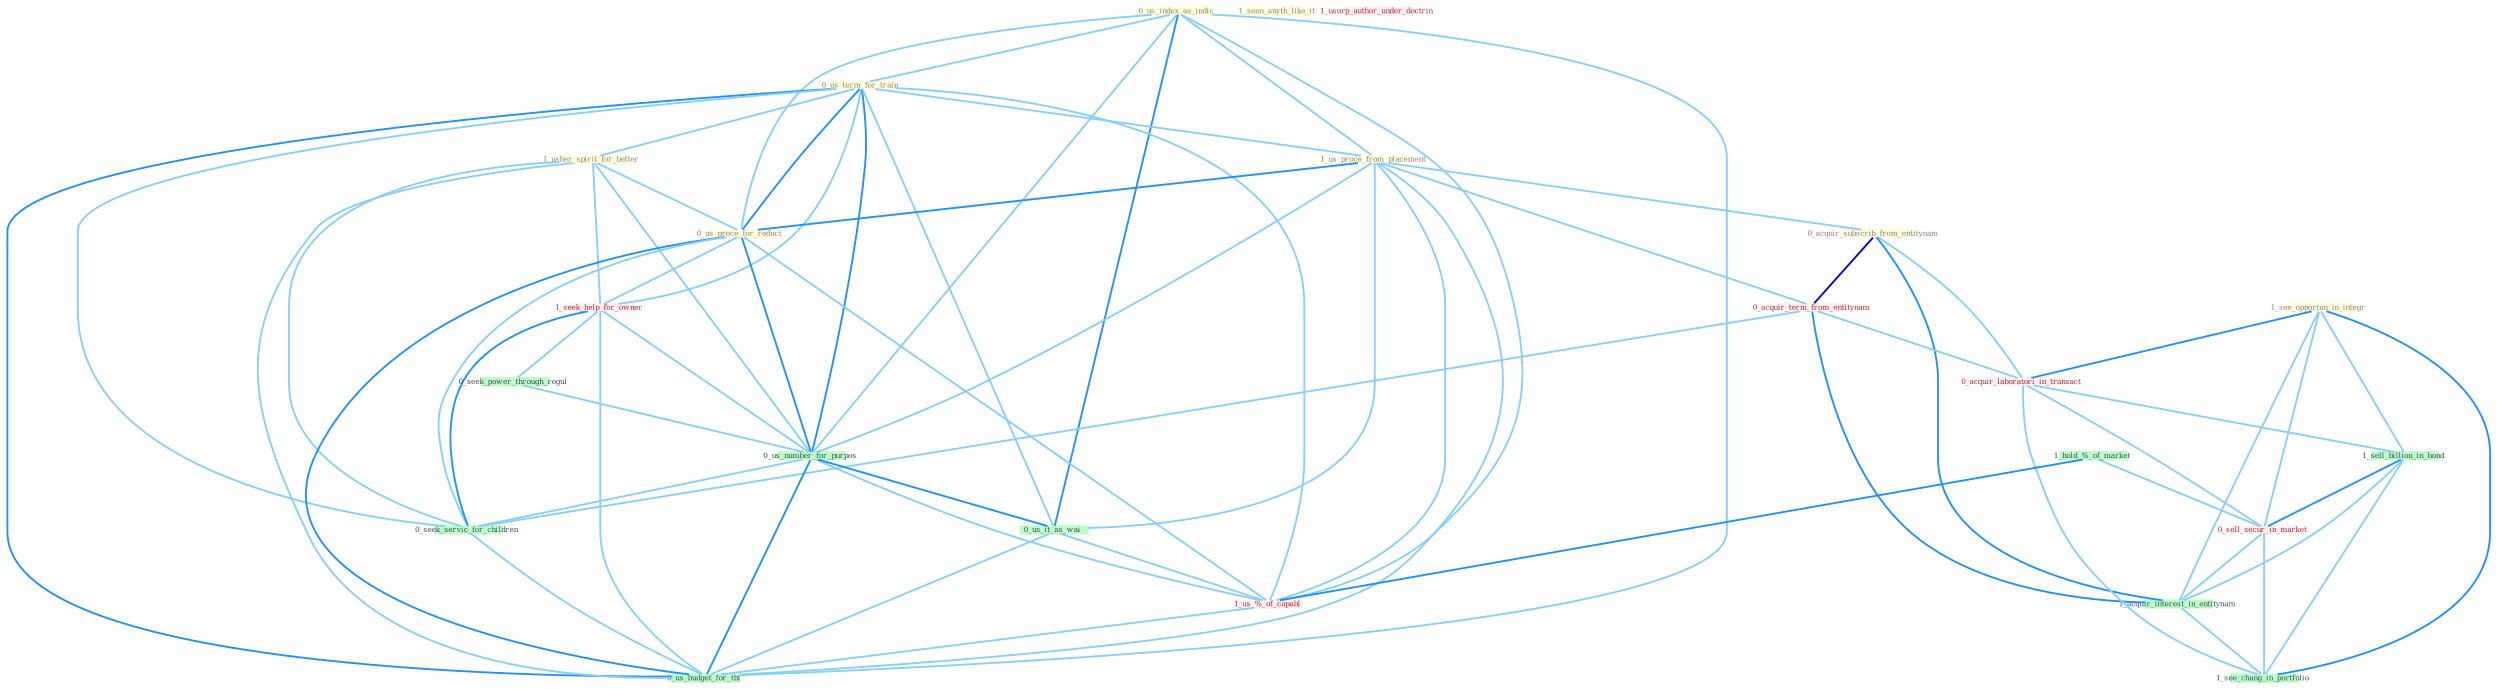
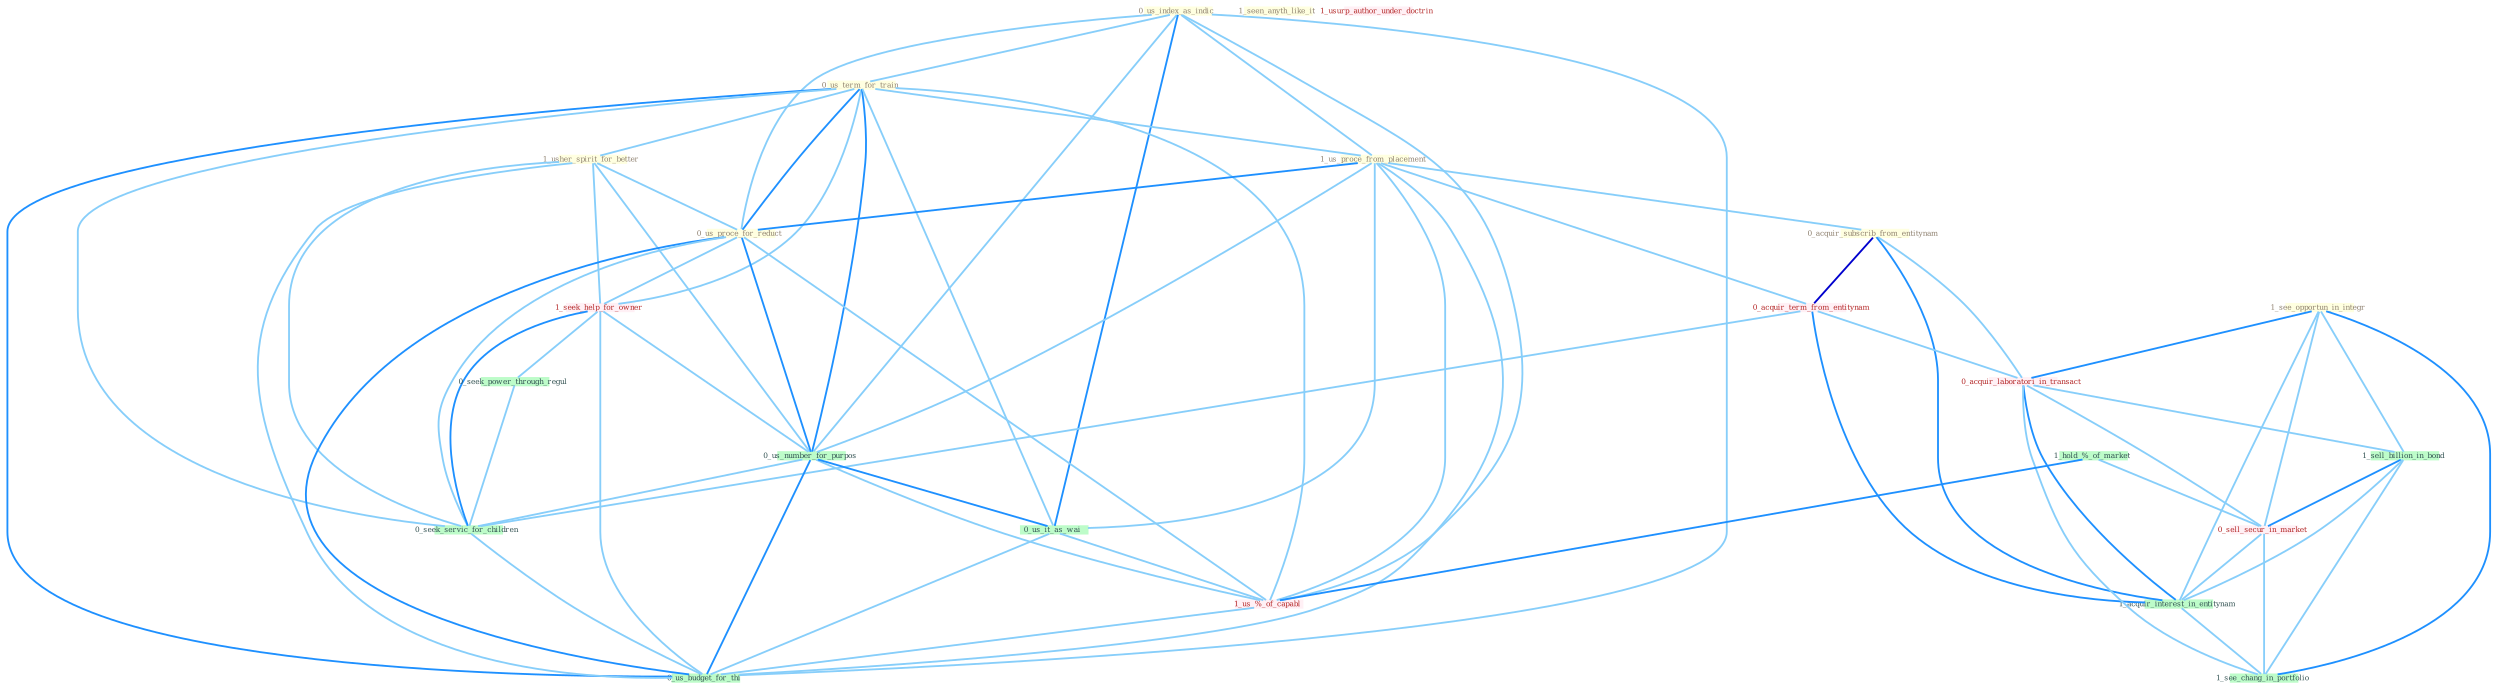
  graph {
    node [color="#BDFCC9" fixedsize=true fontcolor="#2f4f4f" fontsize=4 shape=polygon style=filled]
    edge [color="#87cefa" w=1]
    "0_us_index_as_indic " [color="#ffffe0" fontcolor="#8b7d6b" height=.06 width=.5]
    "0_us_term_for_train " [color="#ffffe0" fontcolor="#8b7d6b" height=.06 width=.5]
    "1_usher_spirit_for_better " [color="#ffffe0" fontcolor="#8b7d6b" height=.06 width=.5]
    "1_seen_anyth_like_it " [color="#ffffe0" fontcolor="#8b7d6b" height=.06 width=.5]
    "1_us_proce_from_placement " [color="#ffffe0" fontcolor="#8b7d6b" height=.06 width=.5]
    "0_acquir_subscrib_from_entitynam " [color="#ffffe0" fontcolor="#8b7d6b" height=.06 width=.5]
    "1_see_opportun_in_integr " [color="#ffffe0" fontcolor="#8b7d6b" height=.06 width=.5]
    "0_us_proce_for_reduct " [color="#ffffe0" fontcolor="#8b7d6b" height=.06 width=.5]
    "1_seek_help_for_owner " [color="#fff0f5" fontcolor="#b22222" height=.06 width=.5]
    n10 [color="#fff0f5" fontcolor="#b22222" height=.06 label="0_acquir_term_from_entitynam" width=.5]
    "0_acquir_laboratori_in_transact " [color="#fff0f5" fontcolor="#b22222" height=.06 width=.5]
    "1_usurp_author_under_doctrin " [color="#fff0f5" fontcolor="#b22222" height=.06 width=.5]
    "1_us_%_of_capabl " [color="#fff0f5" fontcolor="#b22222" height=.06 width=.5]
    "0_sell_secur_in_market " [color="#fff0f5" fontcolor="#b22222" height=.06 width=.5]
    "0_us_number_for_purpos " [height=.06 width=.5]
    "0_us_it_as_wai " [height=.06 width=.5]
    "0_us_budget_for_thi " [height=.06 width=.5]
    "0_seek_servic_for_children " [height=.06 width=.5]
    "1_acquir_interest_in_entitynam " [height=.06 width=.5]
    "1_sell_billion_in_bond " [height=.06 width=.5]
    "1_see_chang_in_portfolio " [height=.06 width=.5]
    "0_seek_power_through_regul " [height=.06 width=.5]
    "1_hold_%_of_market " [height=.06 width=.5]
    subgraph sub_1 {
      "0_us_index_as_indic "
      "0_us_term_for_train "
      "1_usher_spirit_for_better "
      "1_seen_anyth_like_it "
      "1_us_proce_from_placement "
      "0_acquir_subscrib_from_entitynam "
      "1_see_opportun_in_integr "
      "0_us_proce_for_reduct "
    }
    subgraph sub_2 {
      "1_seek_help_for_owner "
      n10
      "0_acquir_laboratori_in_transact "
      "1_usurp_author_under_doctrin "
      "1_us_%_of_capabl "
      "0_sell_secur_in_market "
    }
    "0_us_index_as_indic " -- "0_us_term_for_train "
    "0_us_index_as_indic " -- "1_us_proce_from_placement "
    "0_us_index_as_indic " -- "0_us_proce_for_reduct "
    "0_us_index_as_indic " -- "1_us_%_of_capabl "
    "0_us_index_as_indic " -- "0_us_number_for_purpos "
    "0_us_index_as_indic " -- "0_us_it_as_wai " [color="#1e90ff" w=2]
    "0_us_index_as_indic " -- "0_us_budget_for_thi "
    "0_us_term_for_train " -- "1_usher_spirit_for_better "
    "0_us_term_for_train " -- "1_us_proce_from_placement "
    "0_us_term_for_train " -- "0_us_proce_for_reduct " [color="#1e90ff" w=2]
    "0_us_term_for_train " -- "1_seek_help_for_owner "
    "0_us_term_for_train " -- "1_us_%_of_capabl "
    "0_us_term_for_train " -- "0_us_number_for_purpos " [color="#1e90ff" w=2]
    "0_us_term_for_train " -- "0_us_it_as_wai "
    "0_us_term_for_train " -- "0_us_budget_for_thi " [color="#1e90ff" w=2]
    "0_us_term_for_train " -- "0_seek_servic_for_children "
    "1_usher_spirit_for_better " -- "0_us_proce_for_reduct "
    "1_usher_spirit_for_better " -- "1_seek_help_for_owner "
    "1_usher_spirit_for_better " -- "0_us_number_for_purpos "
    "1_usher_spirit_for_better " -- "0_us_budget_for_thi "
    "1_usher_spirit_for_better " -- "0_seek_servic_for_children "
    "1_us_proce_from_placement " -- "0_acquir_subscrib_from_entitynam "
    "1_us_proce_from_placement " -- "0_us_proce_for_reduct " [color="#1e90ff" w=2]
    "1_us_proce_from_placement " -- n10
    "1_us_proce_from_placement " -- "1_us_%_of_capabl "
    "1_us_proce_from_placement " -- "0_us_number_for_purpos "
    "1_us_proce_from_placement " -- "0_us_it_as_wai "
    "1_us_proce_from_placement " -- "0_us_budget_for_thi "
    "0_acquir_subscrib_from_entitynam " -- n10 [color="#0000cd" w=3]
    "0_acquir_subscrib_from_entitynam " -- "0_acquir_laboratori_in_transact "
    "0_acquir_subscrib_from_entitynam " -- "1_acquir_interest_in_entitynam " [color="#1e90ff" w=2]
    "1_see_opportun_in_integr " -- "0_acquir_laboratori_in_transact " [color="#1e90ff"]
    "1_see_opportun_in_integr " -- "0_sell_secur_in_market "
    "1_see_opportun_in_integr " -- "1_acquir_interest_in_entitynam "
    "1_see_opportun_in_integr " -- "1_sell_billion_in_bond "
    "1_see_opportun_in_integr " -- "1_see_chang_in_portfolio " [color="#1e90ff" w=2]
    "0_us_proce_for_reduct " -- "1_seek_help_for_owner "
    "0_us_proce_for_reduct " -- "1_us_%_of_capabl "
    "0_us_proce_for_reduct " -- "0_us_number_for_purpos " [color="#1e90ff" w=2]
    "0_us_proce_for_reduct " -- "0_us_budget_for_thi " [color="#1e90ff" w=2]
    "0_us_proce_for_reduct " -- "0_seek_servic_for_children "
    "1_seek_help_for_owner " -- "0_us_number_for_purpos "
    "1_seek_help_for_owner " -- "0_us_budget_for_thi "
    "1_seek_help_for_owner " -- "0_seek_servic_for_children " [color="#1e90ff" w=2]
    "1_seek_help_for_owner " -- "0_seek_power_through_regul "
    n10 -- "0_acquir_laboratori_in_transact "
    n10 -- "0_seek_servic_for_children "
    n10 -- "1_acquir_interest_in_entitynam " [color="#1e90ff" w=2]
    "0_acquir_laboratori_in_transact " -- "0_sell_secur_in_market "
+   "0_acquir_laboratori_in_transact " -- "1_acquir_interest_in_entitynam " [color="#1e90ff" w=2]
    "0_acquir_laboratori_in_transact " -- "1_sell_billion_in_bond "
    "0_acquir_laboratori_in_transact " -- "1_see_chang_in_portfolio "
    "1_us_%_of_capabl " -- "0_us_budget_for_thi "
    "0_sell_secur_in_market " -- "1_acquir_interest_in_entitynam "
    "0_sell_secur_in_market " -- "1_see_chang_in_portfolio "
    "0_us_number_for_purpos " -- "1_us_%_of_capabl "
    "0_us_number_for_purpos " -- "0_us_it_as_wai " [color="#1e90ff"]
    "0_us_number_for_purpos " -- "0_us_budget_for_thi " [color="#1e90ff" w=2]
    "0_us_number_for_purpos " -- "0_seek_servic_for_children "
    "0_us_it_as_wai " -- "1_us_%_of_capabl "
    "0_us_it_as_wai " -- "0_us_budget_for_thi "
    "0_seek_servic_for_children " -- "0_us_budget_for_thi "
    "1_acquir_interest_in_entitynam " -- "1_see_chang_in_portfolio "
    "1_sell_billion_in_bond " -- "0_sell_secur_in_market " [color="#1e90ff" w=2]
    "1_sell_billion_in_bond " -- "1_acquir_interest_in_entitynam "
    "1_sell_billion_in_bond " -- "1_see_chang_in_portfolio "
-   "0_seek_power_through_regul " -- "0_us_number_for_purpos "
+   "0_seek_power_through_regul " -- "0_seek_servic_for_children "
    "1_hold_%_of_market " -- "1_us_%_of_capabl " [color="#1e90ff" w=2]
    "1_hold_%_of_market " -- "0_sell_secur_in_market "
  }
